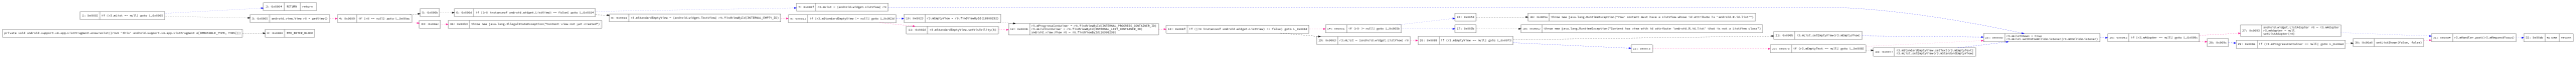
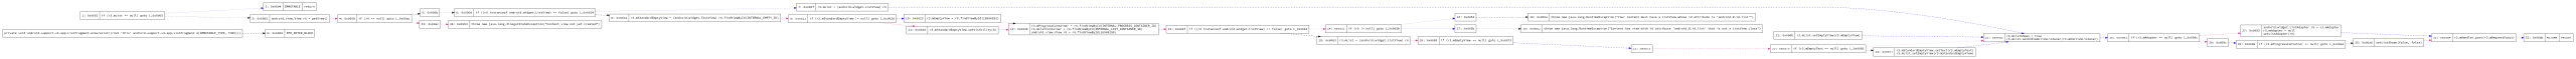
  digraph {
    fontname="Source Code Pro"
    rankdir=LR
    node [fontname="Source Code Pro" shape=record]
    edge [color=deeppink fontname="Source Code Pro" style=dashed]
    n1 [label="{0\:\ 0x0000|MTH_ENTER_BLOCK\l}"]
    n2 [label="{1\:\ 0x0002|if (r3.mList == null) goto L_0x0005\l}"]
-   n3 [label="{2\:\ 0x0004|RETURN\l|return\l}"]
+   n3 [label="{2\:\ 0x0004|IMMUTABLE\l|return\l}"]
    n4 [label="{3\:\ 0x0005|android.view.View r0 = getView()\l}"]
    n5 [label="{4\:\ 0x0009|if (r0 == null) goto L_0x00ac\l}"]
    n6 [label="{5\:\ 0x000b}"]
    n7 [label="{33\:\ 0x00ac}"]
    n8 [label="{6\:\ 0x000d|if ((r0 instanceof android.widget.ListView) == false) goto L_0x0014\l}"]
    n9 [label="{34\:\ 0x00b3|throw new java.lang.IllegalStateException(\"Content view not yet created\")\l}"]
    n10 [label="{7\:\ 0x000f|r3.mList = (android.widget.ListView) r0\l}"]
    n11 [label="{8\:\ 0x0014|r3.mStandardEmptyView = (android.widget.TextView) r0.findViewById(INTERNAL_EMPTY_ID)\l}"]
    n12 [label="{25\:\ 0x0085|r3.mListShown = true\lr3.mList.setOnItemClickListener(r3.mOnClickListener)\l}"]
    n13 [label="{9\:\ 0x0021|if (r3.mStandardEmptyView != null) goto L_0x002d\l}"]
    n14 [label="{26\:\ 0x0091|if (r3.mAdapter == null) goto L_0x009c\l}"]
    n15 [label="{10\:\ 0x0023|r3.mEmptyView = r0.findViewById(16908292)\l}"]
    n16 [label="{11\:\ 0x002d|r3.mStandardEmptyView.setVisibility(8)\l}"]
    n17 [label="{12\:\ 0x0034|r3.mProgressContainer = r0.findViewById(INTERNAL_PROGRESS_CONTAINER_ID)\lr3.mListContainer = r0.findViewById(INTERNAL_LIST_CONTAINER_ID)\landroid.view.View r0 = r0.findViewById(16908298)\l}"]
    n18 [label="{13\:\ 0x004f|if ((r0 instanceof android.widget.ListView) != false) goto L_0x0063\l}"]
    n19 [label="{14\:\ 0x0051|if (r0 != null) goto L_0x005b\l}"]
    n20 [label="{19\:\ 0x0063|r3.mList = (android.widget.ListView) r0\l}"]
    n21 [label="{15\:\ 0x0053}"]
    n22 [label="{17\:\ 0x005b}"]
    n23 [label="{20\:\ 0x0069|if (r3.mEmptyView == null) goto L_0x0073\l}"]
    n24 [label="{16\:\ 0x005a|throw new java.lang.RuntimeException(\"Your content must have a ListView whose id attribute is 'android.R.id.list'\")\l}"]
    n25 [label="{18\:\ 0x0062|throw new java.lang.RuntimeException(\"Content has view with id attribute 'android.R.id.list' that is not a ListView class\")\l}"]
    n26 [label="{21\:\ 0x006b|r3.mList.setEmptyView(r3.mEmptyView)\l}"]
    n27 [label="{22\:\ 0x0073}"]
    n28 [label="{23\:\ 0x0075|if (r3.mEmptyText == null) goto L_0x0085\l}"]
    n29 [label="{24\:\ 0x0077|r3.mStandardEmptyView.setText(r3.mEmptyText)\lr3.mList.setEmptyView(r3.mStandardEmptyView)\l}"]
    n30 [label="{27\:\ 0x0093|android.widget.ListAdapter r0 = r3.mAdapter\lr5.mAdapter = null\lsetListAdapter(r0)\l}"]
    n31 [label="{28\:\ 0x009c}"]
    n32 [label="{31\:\ 0x00a4|r3.mHandler.post(r3.mRequestFocus)\l}"]
    n33 [label="{29\:\ 0x009e|if (r3.mProgressContainer == null) goto L_0x00a4\l}"]
    n34 [label="{32\:\ 0x00ab|RETURN\l|return\l}"]
    n35 [label="{30\:\ 0x00a0|setListShown(false, false)\l}"]
    n36 [label="{private void android.support.v4.app.ListFragment.ensureList((r3v0 'this' android.support.v4.app.ListFragment A[IMMUTABLE_TYPE, THIS])) }"]
    n2 -> n3 [color=blue style=dotted]
    n2 -> n4 [color=black style=dotted]
    n4 -> n5
    n5 -> n6 [color=black]
    n5 -> n7 [style=dotted]
    n6 -> n8 [color=black style=dotted]
    n7 -> n9 [style=dotted]
    n8 -> n10 [color=blue style=dotted]
    n8 -> n11 [color=black]
    n10 -> n12 [color=blue]
    n11 -> n13
    n12 -> n14 [color=blue]
    n13 -> n15 [color=blue]
    n13 -> n16
    n14 -> n30
    n14 -> n31
    n15 -> n17 [color=black style=dotted]
    n16 -> n17
    n17 -> n18
    n18 -> n19 [style=dotted]
    n18 -> n20 [color=black]
    n19 -> n21 [color=blue style=dotted]
    n19 -> n22 [color=blue style=dotted]
    n20 -> n23
    n21 -> n24 [color=black]
    n22 -> n25 [color=black style=dotted]
-   n23 -> n26 [color=black]
    n23 -> n27 [color=blue]
    n26 -> n12 [color=blue]
    n27 -> n28
    n28 -> n12 [style=dotted]
    n28 -> n29 [color=black style=dotted]
    n29 -> n12 [color=blue]
-   n30 -> n32 [color=blue style=dotted]
+   n30 -> n32 [color=blue]
    n31 -> n33 [color=blue]
    n32 -> n34 [color=blue style=dotted]
    n33 -> n35 [color=black style=dotted]
    n35 -> n32
    n36 -> n1 [color=black]
  }
